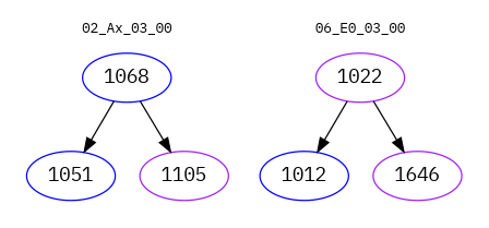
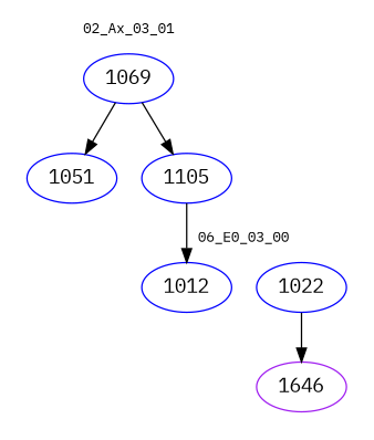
  digraph {
    fontname="IBM Plex Mono"
    node [color=blue fontname="IBM Plex Mono"]
    edge [color=black fontname="IBM Plex Mono"]
-   n1 [label=1068]
+   n1 [label=1069]
    n2 [label=1051]
-   n3 [color=purple label=1105]
-   n4 [color=purple label=1022]
+   n3 [label=1105]
+   n4 [label=1022]
    n5 [label=1012]
    n6 [color=purple label=1646]
    subgraph cluster_1 {
      color=white
      fontsize=10
-     label="02_Ax_03_00"
+     label="02_Ax_03_01"
      n1
      n2
      n3
    }
    subgraph cluster_2 {
      color=white
      fontsize=10
      label="06_E0_03_00"
      n4
      n5
      n6
    }
    n1 -> n2
    n1 -> n3
-   n4 -> n5
+   n3 -> n5
    n4 -> n6
  }
